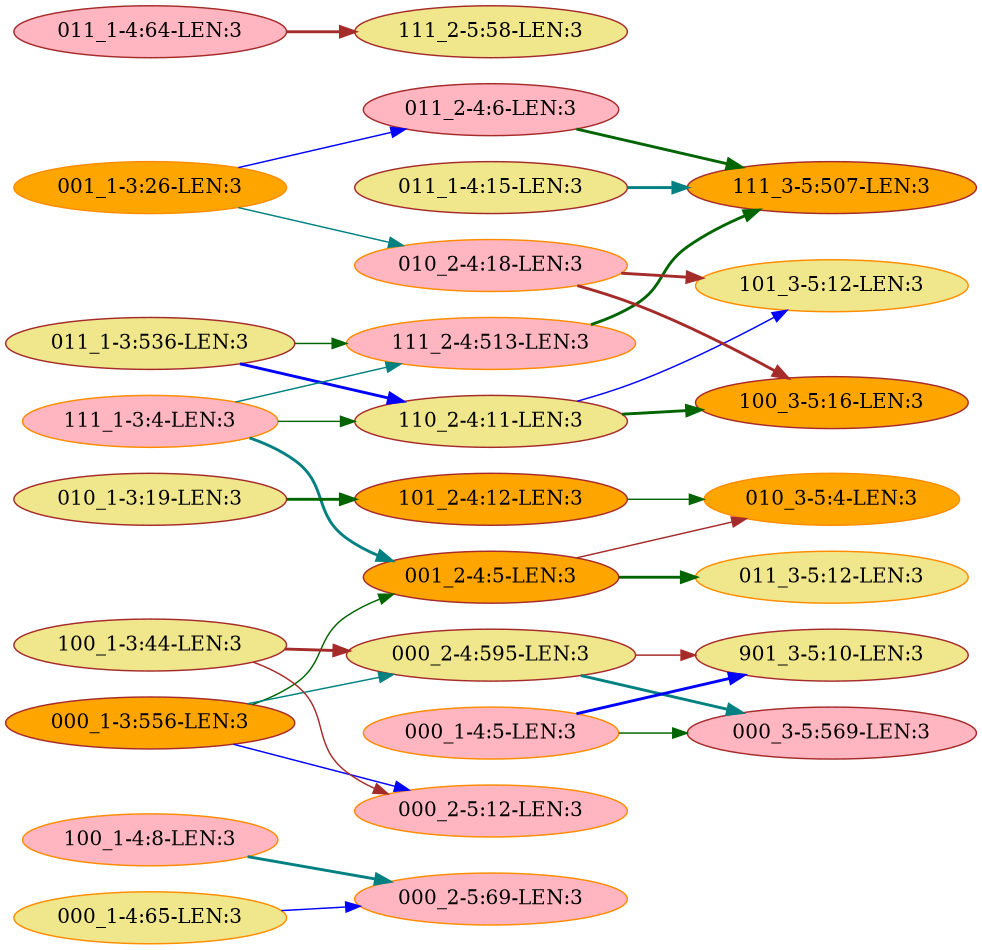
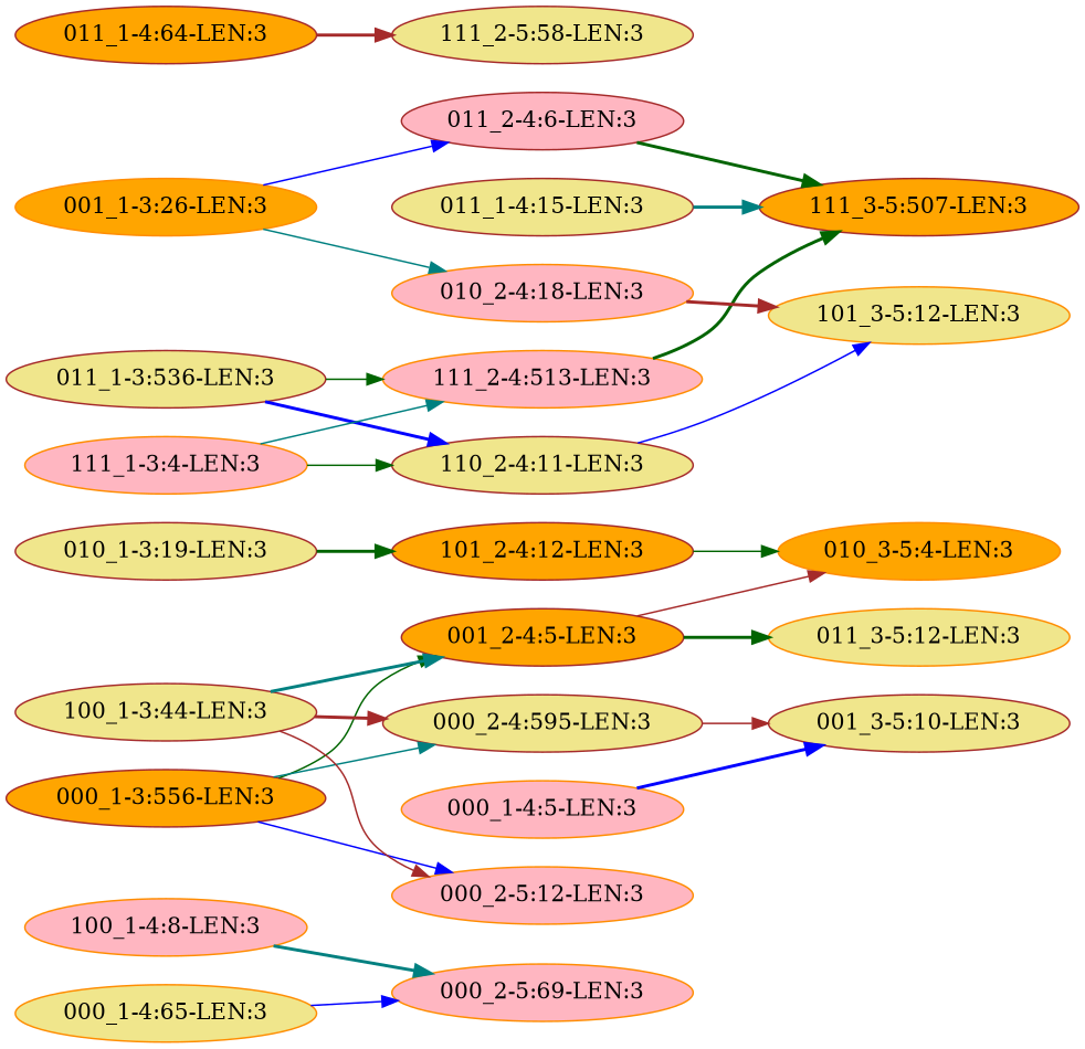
  digraph {
    rankdir=LR
    node [color=brown fillcolor=khaki style=filled]
    edge [color=darkgreen style=bold]
    "100_1-4:8-LEN:3" [color=darkorange fillcolor=lightpink]
    "000_2-5:69-LEN:3" [color=darkorange fillcolor=lightpink]
    "011_2-4:6-LEN:3" [fillcolor=lightpink]
    "111_3-5:507-LEN:3" [fillcolor=orange]
    "001_2-4:5-LEN:3" [fillcolor=orange]
    "011_3-5:12-LEN:3" [color=darkorange]
    "010_3-5:4-LEN:3" [color=darkorange fillcolor=orange]
-   "000_3-5:569-LEN:3" [fillcolor=lightpink]
    "011_1-3:536-LEN:3"
    "110_2-4:11-LEN:3"
    "111_2-4:513-LEN:3" [color=darkorange fillcolor=lightpink]
    "101_3-5:12-LEN:3" [color=darkorange]
-   "100_3-5:16-LEN:3" [fillcolor=orange]
    "001_1-3:26-LEN:3" [color=darkorange fillcolor=orange]
    "010_2-4:18-LEN:3" [color=darkorange fillcolor=lightpink]
    "000_1-4:65-LEN:3" [color=darkorange]
-   "011_1-4:64-LEN:3" [fillcolor=lightpink]
+   "011_1-4:64-LEN:3" [fillcolor=orange]
    "111_2-5:58-LEN:3"
    "000_2-4:595-LEN:3"
-   "001_3-5:10-LEN:3" [label="901_3-5:10-LEN:3"]
+   "001_3-5:10-LEN:3"
    "000_1-3:556-LEN:3" [fillcolor=orange]
    "000_2-5:12-LEN:3" [color=darkorange fillcolor=lightpink]
    "000_1-4:5-LEN:3" [color=darkorange fillcolor=lightpink]
    "101_2-4:12-LEN:3" [fillcolor=orange]
    "111_1-3:4-LEN:3" [color=darkorange fillcolor=lightpink]
    "100_1-3:44-LEN:3"
    "011_1-4:15-LEN:3"
    "010_1-3:19-LEN:3"
    "100_1-4:8-LEN:3" -> "000_2-5:69-LEN:3" [color=teal]
    "011_2-4:6-LEN:3" -> "111_3-5:507-LEN:3"
    "001_2-4:5-LEN:3" -> "011_3-5:12-LEN:3"
    "001_2-4:5-LEN:3" -> "010_3-5:4-LEN:3" [color=brown style=solid]
    "011_1-3:536-LEN:3" -> "110_2-4:11-LEN:3" [color=blue]
    "011_1-3:536-LEN:3" -> "111_2-4:513-LEN:3" [style=solid]
    "110_2-4:11-LEN:3" -> "101_3-5:12-LEN:3" [color=blue style=solid]
-   "110_2-4:11-LEN:3" -> "100_3-5:16-LEN:3"
    "111_2-4:513-LEN:3" -> "111_3-5:507-LEN:3"
    "001_1-3:26-LEN:3" -> "011_2-4:6-LEN:3" [color=blue style=solid]
    "001_1-3:26-LEN:3" -> "010_2-4:18-LEN:3" [color=teal style=solid]
    "010_2-4:18-LEN:3" -> "101_3-5:12-LEN:3" [color=brown]
-   "010_2-4:18-LEN:3" -> "100_3-5:16-LEN:3" [color=brown]
    "000_1-4:65-LEN:3" -> "000_2-5:69-LEN:3" [color=blue style=solid]
    "011_1-4:64-LEN:3" -> "111_2-5:58-LEN:3" [color=brown]
-   "000_2-4:595-LEN:3" -> "000_3-5:569-LEN:3" [color=teal]
    "000_2-4:595-LEN:3" -> "001_3-5:10-LEN:3" [color=brown style=solid]
    "000_1-3:556-LEN:3" -> "001_2-4:5-LEN:3" [style=solid]
    "000_1-3:556-LEN:3" -> "000_2-4:595-LEN:3" [color=teal style=solid]
    "000_1-3:556-LEN:3" -> "000_2-5:12-LEN:3" [color=blue style=solid]
-   "000_1-4:5-LEN:3" -> "000_3-5:569-LEN:3" [style=solid]
    "000_1-4:5-LEN:3" -> "001_3-5:10-LEN:3" [color=blue]
    "101_2-4:12-LEN:3" -> "010_3-5:4-LEN:3" [style=solid]
    "111_1-3:4-LEN:3" -> "110_2-4:11-LEN:3" [style=solid]
    "111_1-3:4-LEN:3" -> "111_2-4:513-LEN:3" [color=teal style=solid]
-   "111_1-3:4-LEN:3" -> "001_2-4:5-LEN:3" [color=teal]
+   "100_1-3:44-LEN:3" -> "001_2-4:5-LEN:3" [color=teal]
    "100_1-3:44-LEN:3" -> "000_2-4:595-LEN:3" [color=brown]
    "100_1-3:44-LEN:3" -> "000_2-5:12-LEN:3" [color=brown style=solid]
    "011_1-4:15-LEN:3" -> "111_3-5:507-LEN:3" [color=teal]
    "010_1-3:19-LEN:3" -> "101_2-4:12-LEN:3"
  }
